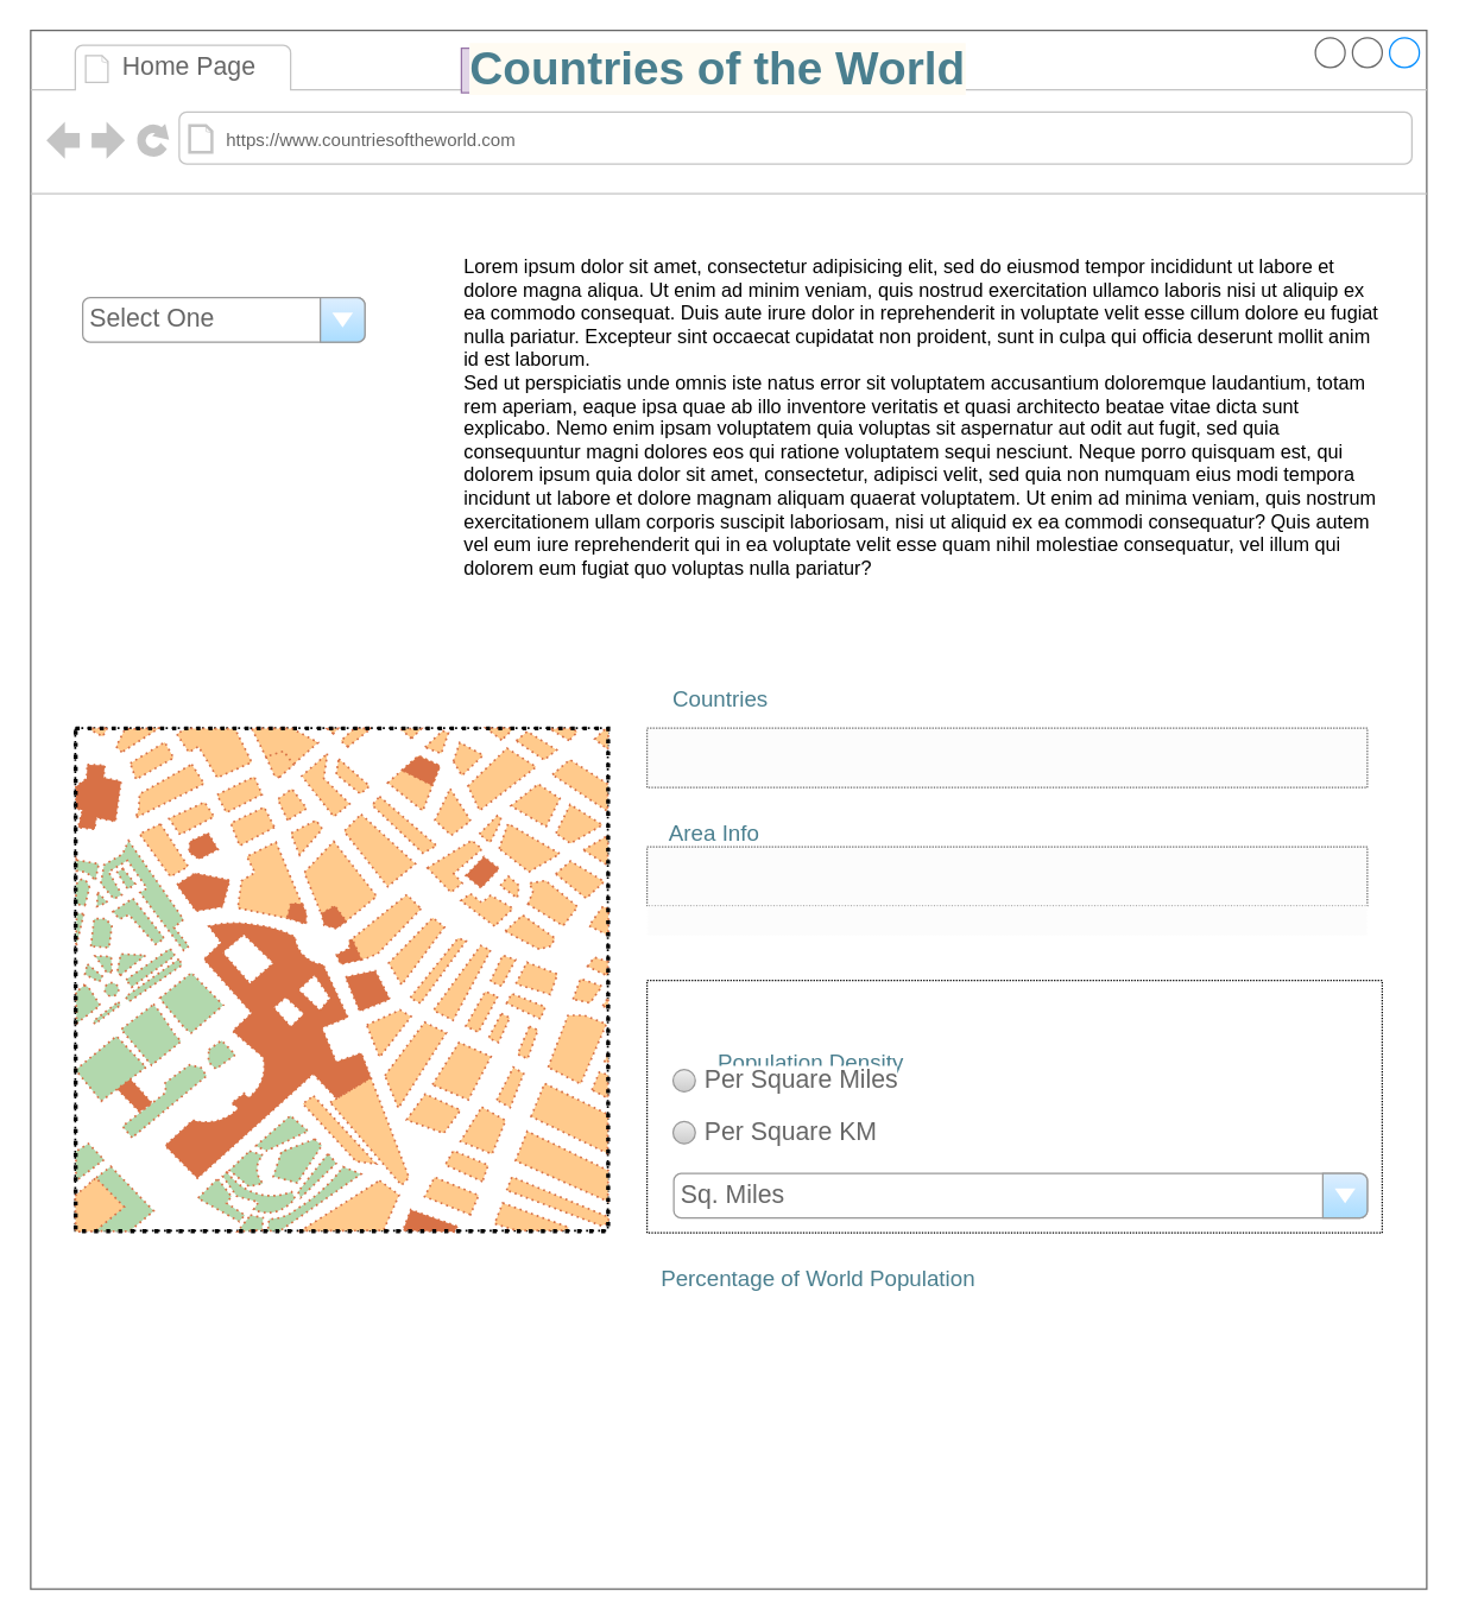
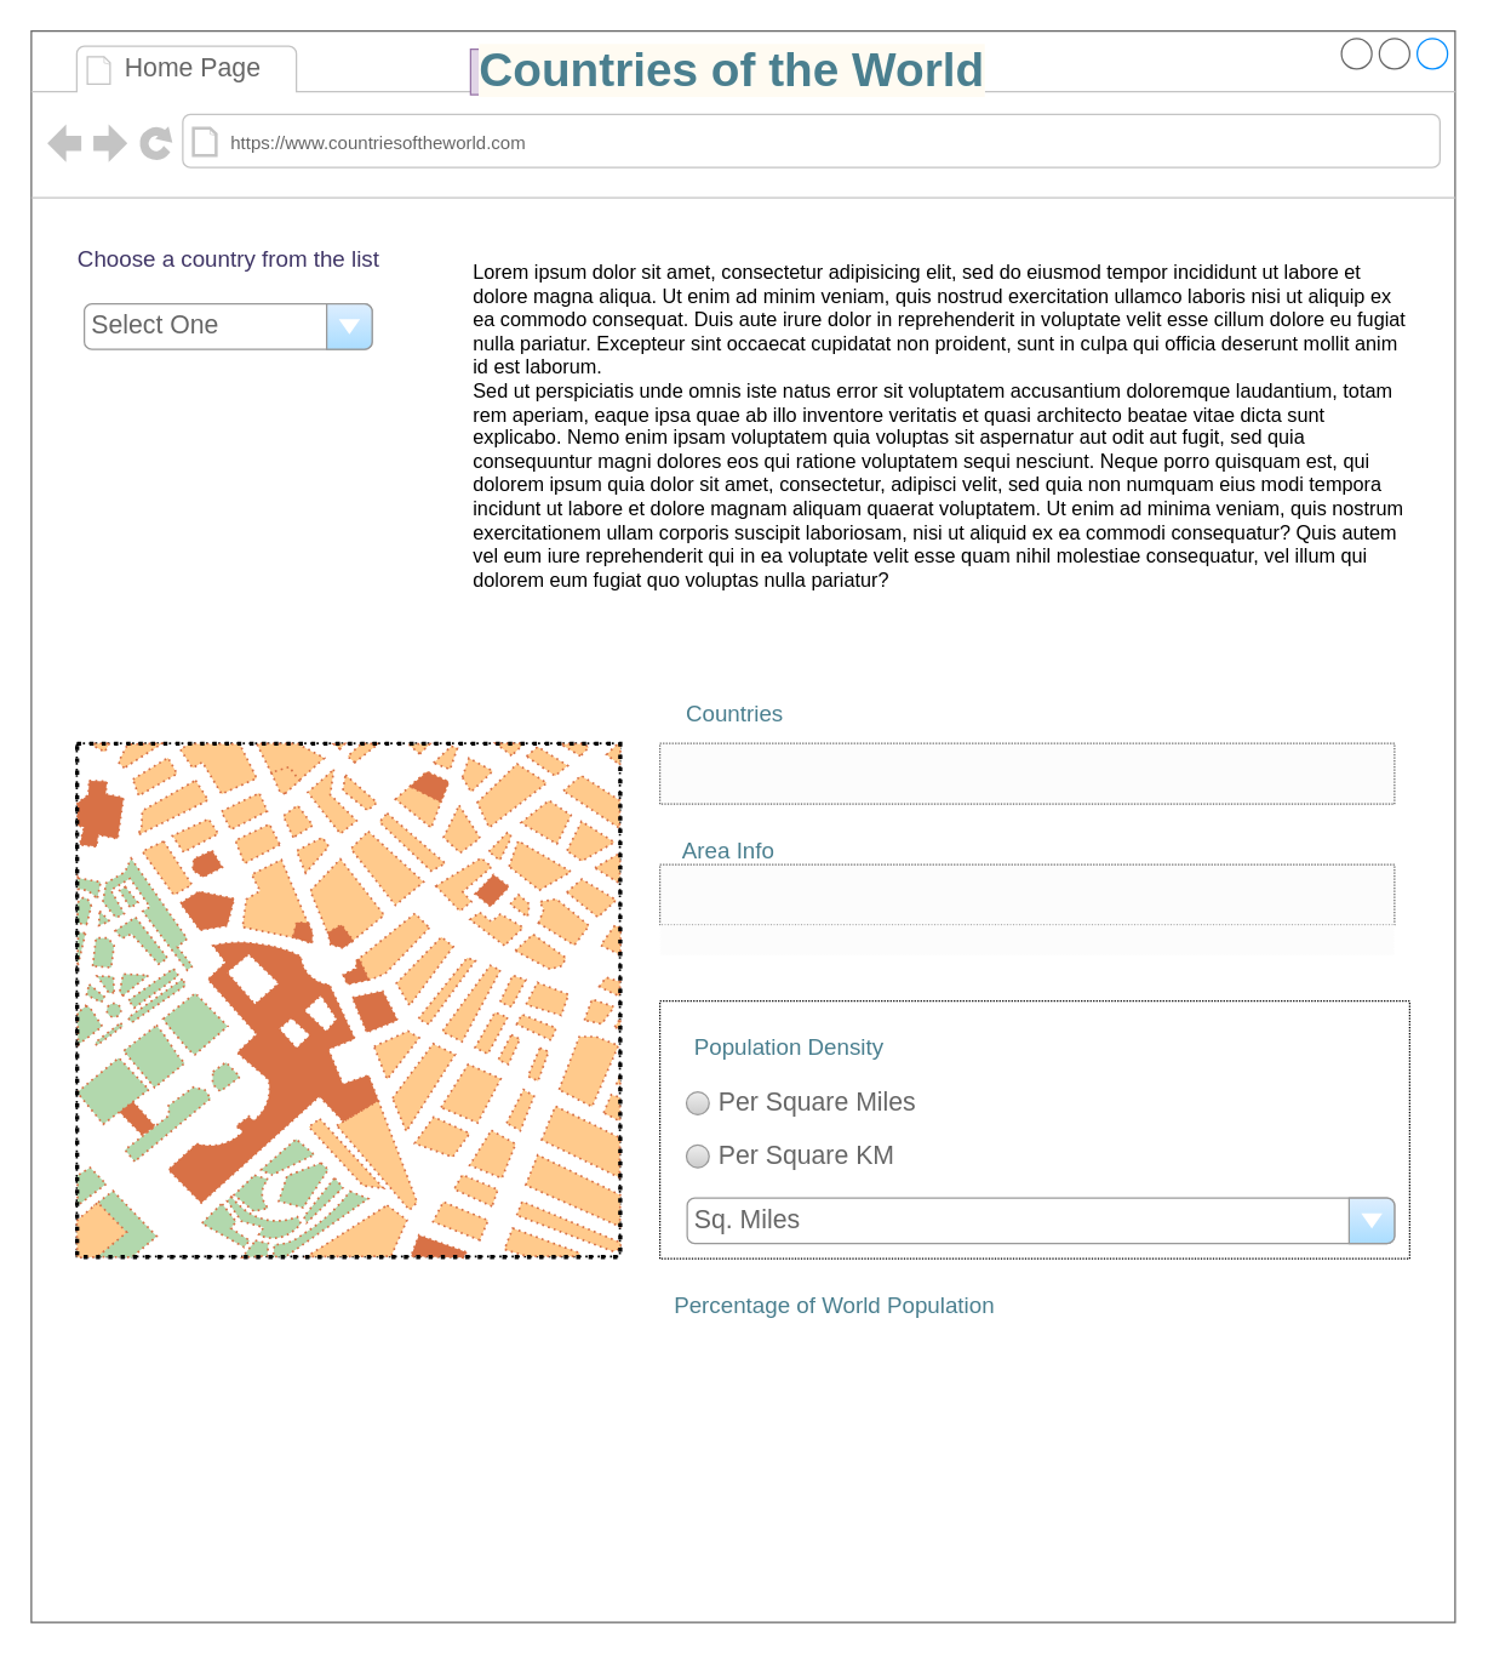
  <mxCell id="0" />
  <mxCell id="1" parent="0" />
  <mxCell id="2" value="" style="strokeWidth=1;shadow=0;dashed=0;align=center;html=1;shape=mxgraph.mockup.containers.browserWindow;rSize=0;strokeColor=#666666;strokeColor2=#008cff;strokeColor3=#c4c4c4;mainText=,;recursiveResize=0;labelBackgroundColor=#3DA5FF;fontColor=#A680B8;labelBorderColor=#000000;" vertex="1" parent="1"><mxGeometry x="20" y="20" width="940" height="1050" as="geometry" /></mxCell>
  <mxCell id="3" value="Home Page" style="strokeWidth=1;shadow=0;dashed=0;align=center;html=1;shape=mxgraph.mockup.containers.anchor;fontSize=17;fontColor=#666666;align=left;" vertex="1" parent="2"><mxGeometry x="60" y="12" width="110" height="26" as="geometry" /></mxCell>
  <mxCell id="4" value="&lt;font style=&quot;font-size: 12px&quot;&gt;https://www.countriesoftheworld.com&lt;/font&gt;" style="strokeWidth=1;shadow=0;dashed=0;align=center;html=1;shape=mxgraph.mockup.containers.anchor;rSize=0;fontSize=17;fontColor=#666666;align=left;" vertex="1" parent="2"><mxGeometry x="130" y="60" width="250" height="26" as="geometry" /></mxCell>
  <mxCell id="5" value="&lt;font size=&quot;1&quot;&gt;&lt;b style=&quot;font-size: 31px ; background-color: rgb(255 , 251 , 242)&quot;&gt;Countries of the World&lt;/b&gt;&lt;/font&gt;" style="strokeWidth=1;shadow=0;dashed=0;align=left;html=1;shape=mxgraph.mockup.text.textBox;align=left;fontSize=17;spacingLeft=4;spacingTop=-3;strokeColor=#9673a6;mainText=;labelBackgroundColor=#FFFFFF;fillColor=#e1d5e7;fontColor=#4A7F8F;" vertex="1" parent="2"><mxGeometry x="290" y="12" width="150" height="30" as="geometry" /></mxCell>
+ <mxCell id="6" value="Choose a country from the list" style="text;html=1;resizable=0;autosize=1;align=center;verticalAlign=middle;points=[];fillColor=none;strokeColor=none;rounded=0;labelBackgroundColor=#FFFFFF;fontColor=#3F3566;fontSize=15;" vertex="1" parent="2"><mxGeometry x="25" y="140" width="210" height="20" as="geometry" /></mxCell>
  <mxCell id="7" value="Select One" style="strokeWidth=1;shadow=0;dashed=0;align=center;html=1;shape=mxgraph.mockup.forms.comboBox;strokeColor=#999999;fillColor=#ddeeff;align=left;fillColor2=#aaddff;mainText=;fontColor=#666666;fontSize=17;spacingLeft=3;labelBackgroundColor=#FFFFFF;" vertex="1" parent="2"><mxGeometry x="35" y="180" width="190" height="30" as="geometry" /></mxCell>
  <mxCell id="8" value="" style="verticalLabelPosition=bottom;verticalAlign=top;html=1;shape=mxgraph.basic.rect;fillColor2=none;strokeWidth=1;size=20;indent=5;labelBackgroundColor=#FFFFFF;fontSize=15;fontColor=#4A7F8F;dashed=1;dashPattern=1 1;" vertex="1" parent="2"><mxGeometry x="415" y="640" width="495" height="170" as="geometry" /></mxCell>
- <mxCell id="9" value="Population Density" style="text;html=1;resizable=0;autosize=1;align=center;verticalAlign=middle;points=[];fillColor=none;strokeColor=none;rounded=0;labelBackgroundColor=#FFFFFF;fontSize=15;fontColor=#4A7F8F;" vertex="1" parent="2"><mxGeometry x="455" y="685" width="140" height="20" as="geometry" /></mxCell>
+ <mxCell id="9" value="Population Density" style="text;html=1;resizable=0;autosize=1;align=center;verticalAlign=middle;points=[];fillColor=none;strokeColor=none;rounded=0;labelBackgroundColor=#FFFFFF;fontSize=15;fontColor=#4A7F8F;" vertex="1" parent="2"><mxGeometry x="430" y="660" width="140" height="20" as="geometry" /></mxCell>
  <mxCell id="10" value="Per Square Miles" style="shape=ellipse;fillColor=#eeeeee;strokeColor=#999999;gradientColor=#cccccc;html=1;align=left;spacingLeft=4;fontSize=17;fontColor=#666666;labelPosition=right;shadow=0;labelBackgroundColor=#FFFFFF;" vertex="1" parent="2"><mxGeometry x="432.5" y="700" width="15" height="15" as="geometry" /></mxCell>
  <mxCell id="11" value="Per Square KM" style="shape=ellipse;fillColor=#eeeeee;strokeColor=#999999;gradientColor=#cccccc;html=1;align=left;spacingLeft=4;fontSize=17;fontColor=#666666;labelPosition=right;shadow=0;labelBackgroundColor=#FFFFFF;" vertex="1" parent="2"><mxGeometry x="432.5" y="735" width="15" height="15" as="geometry" /></mxCell>
  <mxCell id="12" value="Sq. Miles" style="strokeWidth=1;shadow=0;dashed=0;align=center;html=1;shape=mxgraph.mockup.forms.comboBox;strokeColor=#999999;fillColor=#ddeeff;align=left;fillColor2=#aaddff;mainText=;fontColor=#666666;fontSize=17;spacingLeft=3;labelBackgroundColor=#FFFFFF;" vertex="1" parent="2"><mxGeometry x="433" y="770" width="467" height="30" as="geometry" /></mxCell>
  <mxCell id="13" value="Percentage of World Population" style="text;html=1;resizable=0;autosize=1;align=center;verticalAlign=middle;points=[];fillColor=none;strokeColor=none;rounded=0;labelBackgroundColor=#FFFFFF;fontSize=15;fontColor=#4A7F8F;" vertex="1" parent="2"><mxGeometry x="415" y="830" width="230" height="20" as="geometry" /></mxCell>
  <mxCell id="14" value="" style="rounded=0;whiteSpace=wrap;html=1;labelBackgroundColor=#FFD6F3;strokeColor=#666666;fontSize=15;labelBorderColor=none;fillColor=#FCFCFC;fontColor=#333333;dashed=1;dashPattern=1 1;" vertex="1" parent="2"><mxGeometry x="415" y="470" width="485" height="40" as="geometry" /></mxCell>
  <mxCell id="15" value="&amp;nbsp; Countries" style="text;html=1;resizable=0;autosize=1;align=center;verticalAlign=middle;points=[];fillColor=none;strokeColor=none;rounded=0;dashed=1;dashPattern=1 1;labelBackgroundColor=none;fontSize=15;fontColor=#4A7F8F;" vertex="1" parent="2"><mxGeometry x="415" y="440" width="90" height="20" as="geometry" /></mxCell>
  <mxCell id="16" value="" style="rounded=0;whiteSpace=wrap;html=1;dashed=1;dashPattern=1 1;labelBackgroundColor=none;strokeColor=#666666;fillColor=#FCFCFC;fontSize=15;fontColor=#333333;" vertex="1" parent="2"><mxGeometry x="415" y="550" width="485" height="40" as="geometry" /></mxCell>
  <mxCell id="17" value="Area Info" style="text;html=1;resizable=0;autosize=1;align=center;verticalAlign=middle;points=[];fillColor=none;strokeColor=none;rounded=0;dashed=1;dashPattern=1 1;labelBackgroundColor=none;fontSize=15;fontColor=#4A7F8F;" vertex="1" parent="2"><mxGeometry x="420" y="530" width="80" height="20" as="geometry" /></mxCell>
  <mxCell id="18" value="" style="rounded=0;whiteSpace=wrap;html=1;dashed=1;dashPattern=1 1;labelBackgroundColor=none;strokeColor=#FFFFFF;fillColor=#FCFCFC;fontSize=15;fontColor=#4A7F8F;" vertex="1" parent="2"><mxGeometry x="415" y="590" width="485" height="20" as="geometry" /></mxCell>
  <mxCell id="19" value="&lt;font style=&quot;font-size: 13px&quot;&gt;Lorem ipsum dolor sit amet, consectetur adipisicing elit, sed do eiusmod tempor incididunt ut labore et dolore magna aliqua. Ut enim ad minim veniam, quis nostrud exercitation ullamco laboris nisi ut aliquip ex ea commodo consequat. Duis aute irure dolor in reprehenderit in voluptate velit esse cillum dolore eu fugiat nulla pariatur. Excepteur sint occaecat cupidatat non proident, sunt in culpa qui officia deserunt mollit anim id est laborum.&lt;br&gt;Sed ut perspiciatis unde omnis iste natus error sit voluptatem accusantium doloremque laudantium, totam rem aperiam, eaque ipsa quae ab illo inventore veritatis et quasi architecto beatae vitae dicta sunt explicabo. Nemo enim ipsam voluptatem quia voluptas sit aspernatur aut odit aut fugit, sed quia consequuntur magni dolores eos qui ratione voluptatem sequi nesciunt. Neque porro quisquam est, qui dolorem ipsum quia dolor sit amet, consectetur, adipisci velit, sed quia non numquam eius modi tempora incidunt ut labore et dolore magnam aliquam quaerat voluptatem. Ut enim ad minima veniam, quis nostrum exercitationem ullam corporis suscipit laboriosam, nisi ut aliquid ex ea commodi consequatur? Quis autem vel eum iure reprehenderit qui in ea voluptate velit esse quam nihil molestiae consequatur, vel illum qui dolorem eum fugiat quo voluptas nulla pariatur?&lt;/font&gt;" style="text;spacingTop=-5;whiteSpace=wrap;html=1;align=left;fontSize=12;fontFamily=Helvetica;fillColor=none;strokeColor=none;dashed=1;dashPattern=1 1;labelBackgroundColor=none;" vertex="1" parent="2"><mxGeometry x="290" y="150" width="620" height="230" as="geometry" /></mxCell>
  <mxCell id="20" value="" style="verticalLabelPosition=bottom;shadow=0;align=center;html=1;verticalAlign=top;strokeWidth=1;shape=mxgraph.mockup.misc.map;labelBackgroundColor=#ffffff;fillColor=#dae8fc;fontSize=15;strokeColor=#6c8ebf;dashed=1;dashPattern=1 2;whiteSpace=wrap;labelBorderColor=#F0F0F0;" vertex="1" parent="2"><mxGeometry x="30" y="470" width="360" height="340" as="geometry" /></mxCell>
